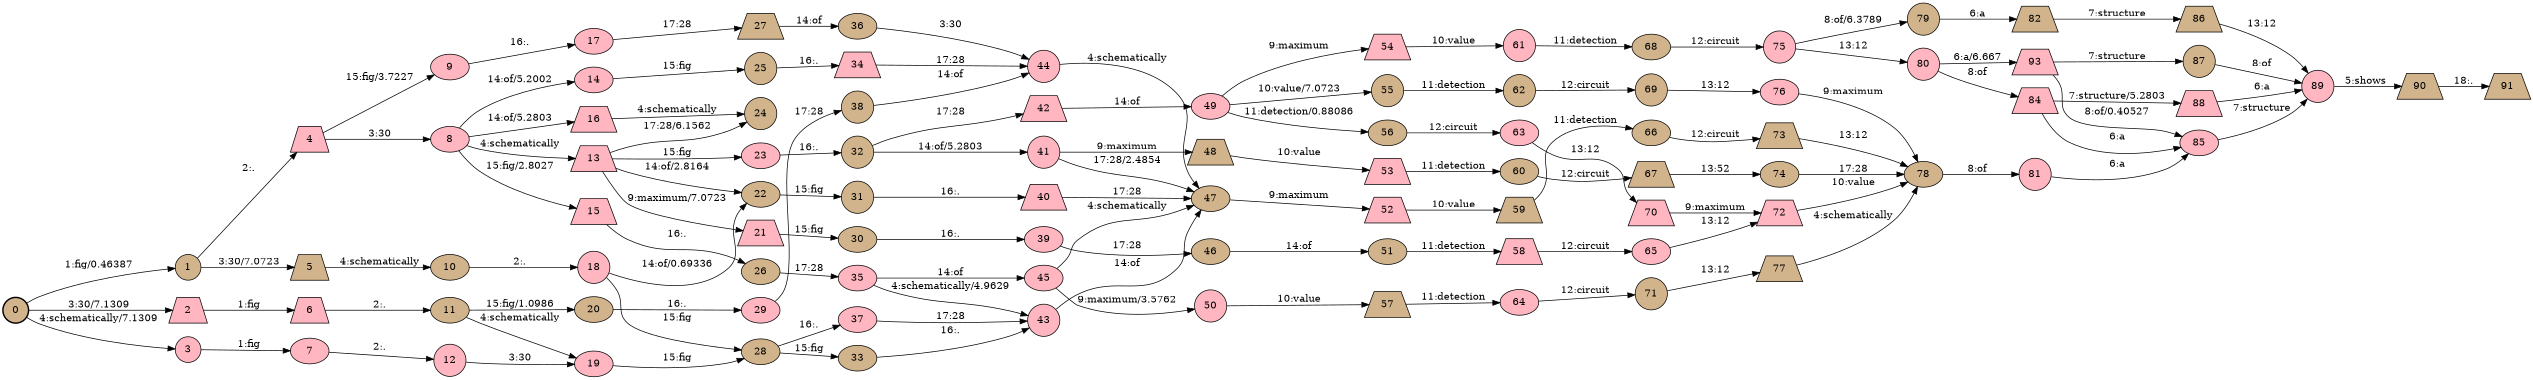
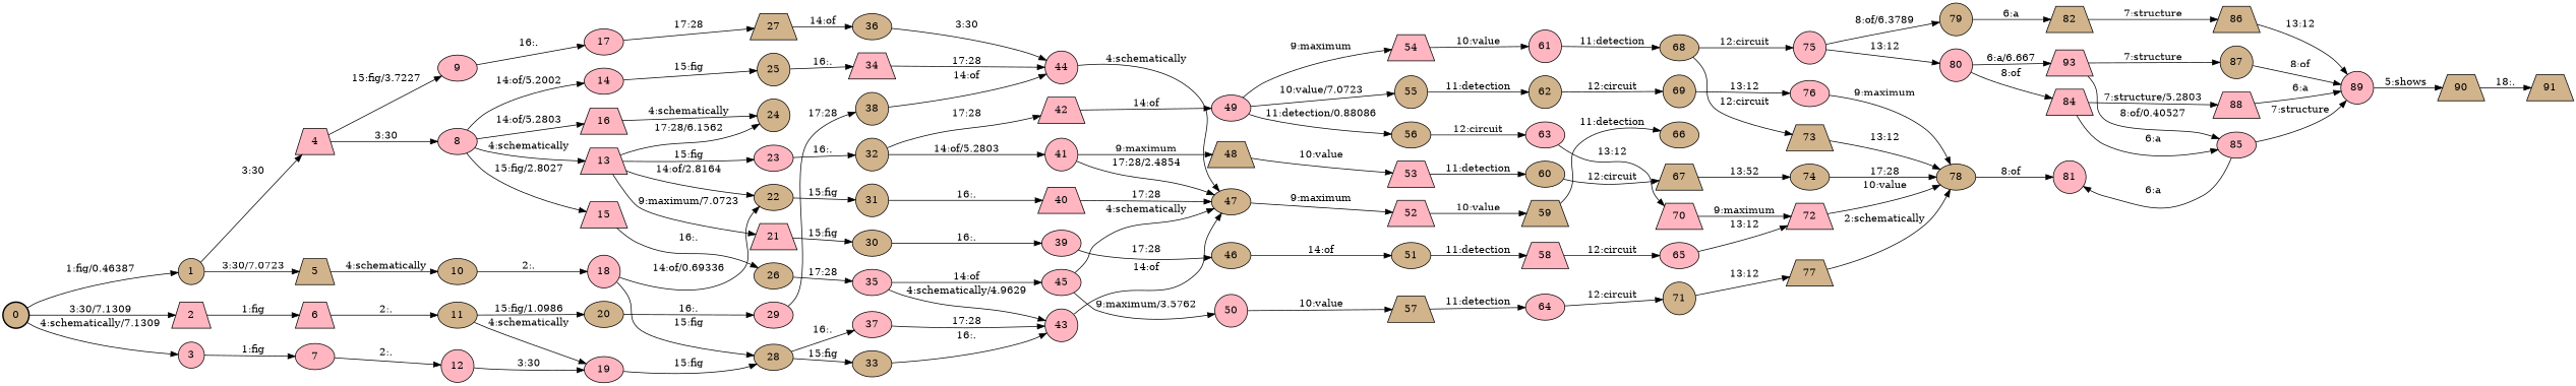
  digraph {
    nodesep=0.25
    rankdir=LR
    ranksep=0.4
    node [fillcolor=lightpink fontsize=14 shape=ellipse style="solid,filled"]
    edge [fontsize=14]
    n1 [fillcolor=tan label=0 shape=circle style="bold,filled"]
    n2 [fillcolor=tan label=1 shape=circle]
    n3 [label=2 shape=trapezium]
    n4 [label=3 shape=circle]
    n5 [label=4 shape=trapezium]
    n6 [fillcolor=tan label=5 shape=trapezium]
    n7 [label=6 shape=trapezium]
    n8 [label=7]
    n9 [label=9]
    n10 [label=8]
    n11 [fillcolor=tan label=10]
    n12 [fillcolor=tan label=11]
    n13 [label=12 shape=circle]
    n14 [label=17]
    n15 [label=15 shape=trapezium]
    n16 [label=13 shape=trapezium]
    n17 [label=14]
    n18 [label=16 shape=trapezium]
    n19 [label=18 shape=circle]
    n20 [fillcolor=tan label=20]
    n21 [label=19]
    n22 [fillcolor=tan label=27 shape=trapezium]
    n23 [fillcolor=tan label=26]
    n24 [label=23]
    n25 [label=21 shape=trapezium]
    n26 [fillcolor=tan label=22]
    n27 [fillcolor=tan label=24 shape=circle]
    n28 [fillcolor=tan label=25 shape=circle]
    n29 [fillcolor=tan label=28]
    n30 [label=29]
    n31 [label=35]
    n32 [fillcolor=tan label=32 shape=circle]
    n33 [fillcolor=tan label=30]
    n34 [fillcolor=tan label=31 shape=circle]
    n35 [label=34 shape=trapezium]
    n36 [fillcolor=tan label=36]
    n37 [fillcolor=tan label=33]
    n38 [label=37]
    n39 [fillcolor=tan label=38 shape=circle]
    n40 [label=41 shape=circle]
    n41 [label=42 shape=trapezium]
    n42 [label=39]
    n43 [label=40 shape=trapezium]
    n44 [label=43 shape=circle]
    n45 [label=44 shape=circle]
    n46 [label=45]
    n47 [fillcolor=tan label=46]
    n48 [fillcolor=tan label=47]
    n49 [fillcolor=tan label=48 shape=trapezium]
    n50 [label=49]
    n51 [label=50 shape=circle]
    n52 [fillcolor=tan label=51]
    n53 [label=52 shape=trapezium]
    n54 [label=53 shape=trapezium]
    n55 [label=54 shape=trapezium]
    n56 [fillcolor=tan label=55 shape=circle]
    n57 [fillcolor=tan label=56]
    n58 [fillcolor=tan label=57 shape=trapezium]
    n59 [label=58 shape=trapezium]
    n60 [fillcolor=tan label=59 shape=trapezium]
    n61 [fillcolor=tan label=60]
    n62 [label=61 shape=circle]
    n63 [fillcolor=tan label=62 shape=circle]
    n64 [label=63]
    n65 [label=64]
    n66 [label=65]
    n67 [fillcolor=tan label=66]
    n68 [fillcolor=tan label=67 shape=trapezium]
    n69 [fillcolor=tan label=68]
    n70 [fillcolor=tan label=69 shape=circle]
    n71 [label=70 shape=trapezium]
    n72 [fillcolor=tan label=71 shape=circle]
    n73 [label=72 shape=trapezium]
    n74 [fillcolor=tan label=73 shape=trapezium]
    n75 [fillcolor=tan label=74]
    n76 [label=75 shape=circle]
    n77 [label=76]
    n78 [fillcolor=tan label=77 shape=trapezium]
    n79 [fillcolor=tan label=78]
    n80 [label=80 shape=circle]
    n81 [fillcolor=tan label=79 shape=circle]
    n82 [label=81 shape=circle]
    n83 [label=93 shape=trapezium]
    n84 [label=84 shape=trapezium]
    n85 [fillcolor=tan label=82 shape=trapezium]
    n86 [label=85]
    n87 [fillcolor=tan label=87 shape=circle]
    n88 [label=88 shape=trapezium]
    n89 [fillcolor=tan label=86 shape=trapezium]
    n90 [label=89 shape=circle]
    n91 [fillcolor=tan label=90 shape=trapezium]
    n92 [fillcolor=tan label=91 shape=trapezium]
    n1 -> n2 [label="1:fig/0.46387"]
    n1 -> n3 [label="3:30/7.1309"]
    n1 -> n4 [label="4:schematically/7.1309"]
-   n2 -> n5 [label="2:."]
+   n2 -> n5 [label="3:30"]
    n2 -> n6 [label="3:30/7.0723"]
    n3 -> n7 [label="1:fig"]
    n4 -> n8 [label="1:fig"]
    n5 -> n9 [label="15:fig/3.7227"]
    n5 -> n10 [label="3:30"]
    n6 -> n11 [label="4:schematically"]
    n7 -> n12 [label="2:."]
    n8 -> n13 [label="2:."]
    n9 -> n14 [label="16:."]
    n10 -> n15 [label="15:fig/2.8027"]
    n10 -> n16 [label="4:schematically"]
    n10 -> n17 [label="14:of/5.2002"]
    n10 -> n18 [label="14:of/5.2803"]
    n11 -> n19 [label="2:."]
    n12 -> n20 [label="15:fig/1.0986"]
    n12 -> n21 [label="4:schematically"]
    n13 -> n21 [label="3:30"]
    n14 -> n22 [label="17:28"]
    n15 -> n23 [label="16:."]
    n16 -> n24 [label="15:fig"]
    n16 -> n25 [label="9:maximum/7.0723"]
    n16 -> n26 [label="14:of/2.8164"]
    n16 -> n27 [label="17:28/6.1562"]
    n17 -> n28 [label="15:fig"]
    n18 -> n27 [label="4:schematically"]
    n19 -> n26 [label="14:of/0.69336"]
    n19 -> n29 [label="15:fig"]
    n20 -> n30 [label="16:."]
    n21 -> n29 [label="15:fig"]
    n22 -> n36 [label="14:of"]
    n23 -> n31 [label="17:28"]
    n24 -> n32 [label="16:."]
    n25 -> n33 [label="15:fig"]
    n26 -> n34 [label="15:fig"]
    n28 -> n35 [label="16:."]
    n29 -> n37 [label="15:fig"]
    n29 -> n38 [label="16:."]
    n30 -> n39 [label="17:28"]
    n31 -> n44 [label="4:schematically/4.9629"]
    n31 -> n46 [label="14:of"]
    n32 -> n40 [label="14:of/5.2803"]
    n32 -> n41 [label="17:28"]
    n33 -> n42 [label="16:."]
    n34 -> n43 [label="16:."]
    n35 -> n45 [label="17:28"]
    n36 -> n45 [label="3:30"]
    n37 -> n44 [label="16:."]
    n38 -> n44 [label="17:28"]
    n39 -> n45 [label="14:of"]
    n40 -> n48 [label="17:28/2.4854"]
    n40 -> n49 [label="9:maximum"]
    n41 -> n50 [label="14:of"]
    n42 -> n47 [label="17:28"]
    n43 -> n48 [label="17:28"]
    n44 -> n48 [label="14:of"]
    n45 -> n48 [label="4:schematically"]
    n46 -> n48 [label="4:schematically"]
    n46 -> n51 [label="9:maximum/3.5762"]
    n47 -> n52 [label="14:of"]
    n48 -> n53 [label="9:maximum"]
    n49 -> n54 [label="10:value"]
    n50 -> n55 [label="9:maximum"]
    n50 -> n56 [label="10:value/7.0723"]
    n50 -> n57 [label="11:detection/0.88086"]
    n51 -> n58 [label="10:value"]
    n52 -> n59 [label="11:detection"]
    n53 -> n60 [label="10:value"]
    n54 -> n61 [label="11:detection"]
    n55 -> n62 [label="10:value"]
    n56 -> n63 [label="11:detection"]
    n57 -> n64 [label="12:circuit"]
    n58 -> n65 [label="11:detection"]
    n59 -> n66 [label="12:circuit"]
    n60 -> n67 [label="11:detection"]
    n61 -> n68 [label="12:circuit"]
    n62 -> n69 [label="11:detection"]
    n63 -> n70 [label="12:circuit"]
    n64 -> n71 [label="13:12"]
    n65 -> n72 [label="12:circuit"]
    n66 -> n73 [label="13:12"]
-   n67 -> n74 [label="12:circuit"]
+   n69 -> n74 [label="12:circuit"]
    n68 -> n75 [label="13:52"]
    n69 -> n76 [label="12:circuit"]
    n70 -> n77 [label="13:12"]
    n71 -> n73 [label="9:maximum"]
    n72 -> n78 [label="13:12"]
    n73 -> n79 [label="10:value"]
    n74 -> n79 [label="13:12"]
    n75 -> n79 [label="17:28"]
    n76 -> n80 [label="13:12"]
    n76 -> n81 [label="8:of/6.3789"]
    n77 -> n79 [label="9:maximum"]
-   n78 -> n79 [label="4:schematically"]
+   n78 -> n79 [label="2:schematically"]
    n79 -> n82 [label="8:of"]
    n80 -> n83 [label="6:a/6.667"]
    n80 -> n84 [label="8:of"]
    n81 -> n85 [label="6:a"]
-   n82 -> n86 [label="6:a"]
+   n86 -> n82 [label="6:a"]
    n83 -> n86 [label="8:of/0.40527"]
    n83 -> n87 [label="7:structure"]
    n84 -> n86 [label="6:a"]
    n84 -> n88 [label="7:structure/5.2803"]
    n85 -> n89 [label="7:structure"]
    n86 -> n90 [label="7:structure"]
    n87 -> n90 [label="8:of"]
    n88 -> n90 [label="6:a"]
    n89 -> n90 [label="13:12"]
    n90 -> n91 [label="5:shows"]
    n91 -> n92 [label="18:."]
  }
